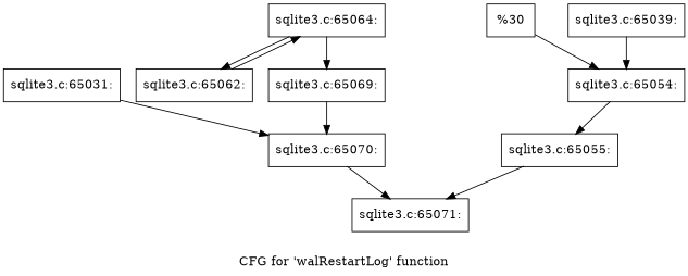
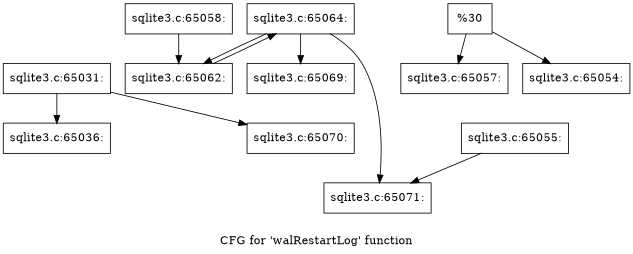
  digraph {
    label="CFG for 'walRestartLog' function"
    node [shape=record]
    n1 [label="{sqlite3.c:65031:}"]
+   n2 [label="{sqlite3.c:65036:}"]
    n3 [label="{sqlite3.c:65070:}"]
    n4 [label="{sqlite3.c:65071:}"]
-   n5 [label="{sqlite3.c:65039:}"]
    n6 [label="{sqlite3.c:65054:}"]
+   n7 [label="{sqlite3.c:65058:}"]
    n8 [label="{sqlite3.c:65062:}"]
    n9 [label="{sqlite3.c:65055:}"]
    n10 [label="{sqlite3.c:65064:}"]
+   n11 [label="{sqlite3.c:65057:}"]
    n12 [label="{%30}"]
    n13 [label="{sqlite3.c:65069:}"]
+   n1 -> n2
    n1 -> n3
-   n3 -> n4
-   n5 -> n6
-   n6 -> n9
+   n10 -> n4
+   n7 -> n8
    n8 -> n10
    n9 -> n4
    n10 -> n8
    n10 -> n13
    n12 -> n6
-   n13 -> n3
+   n12 -> n11
  }
